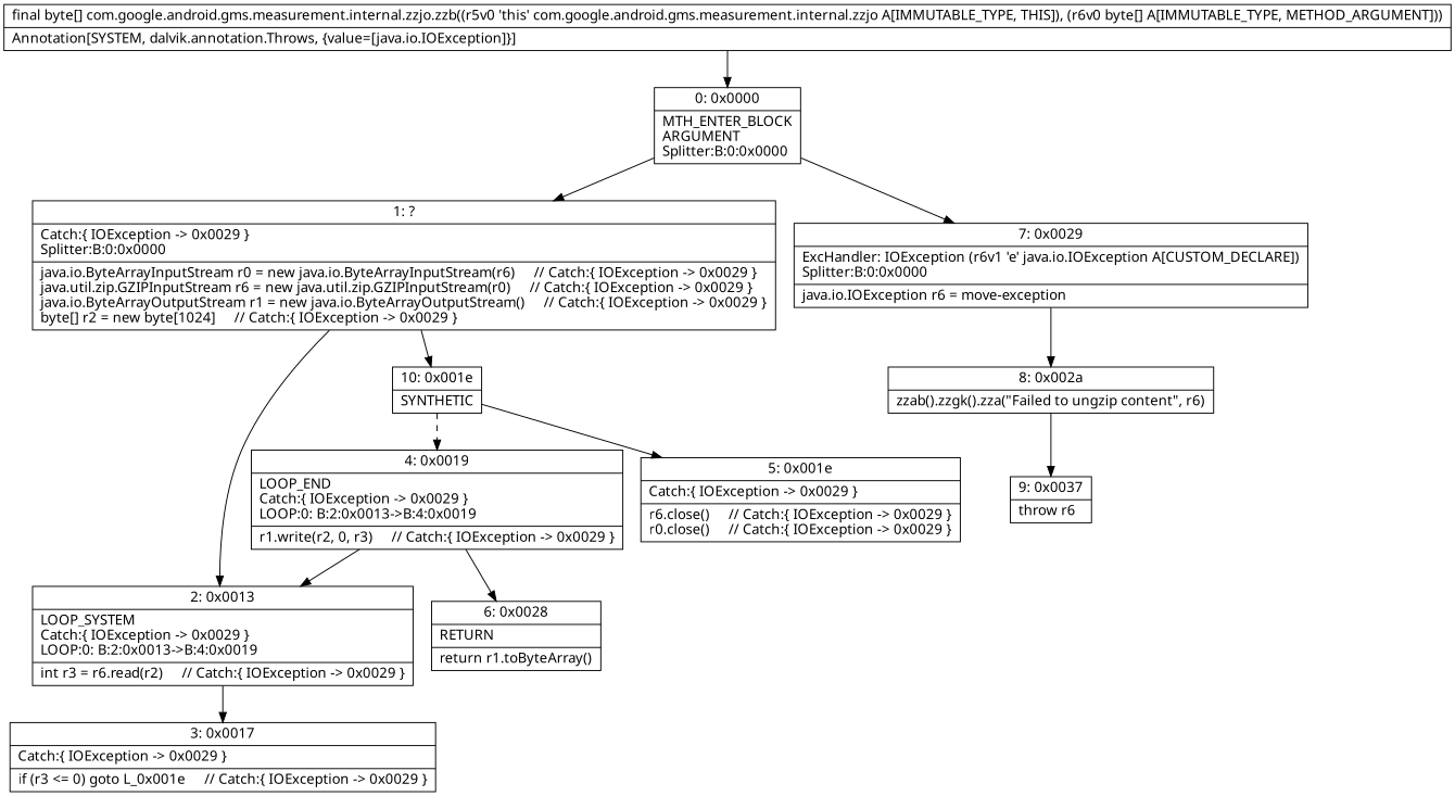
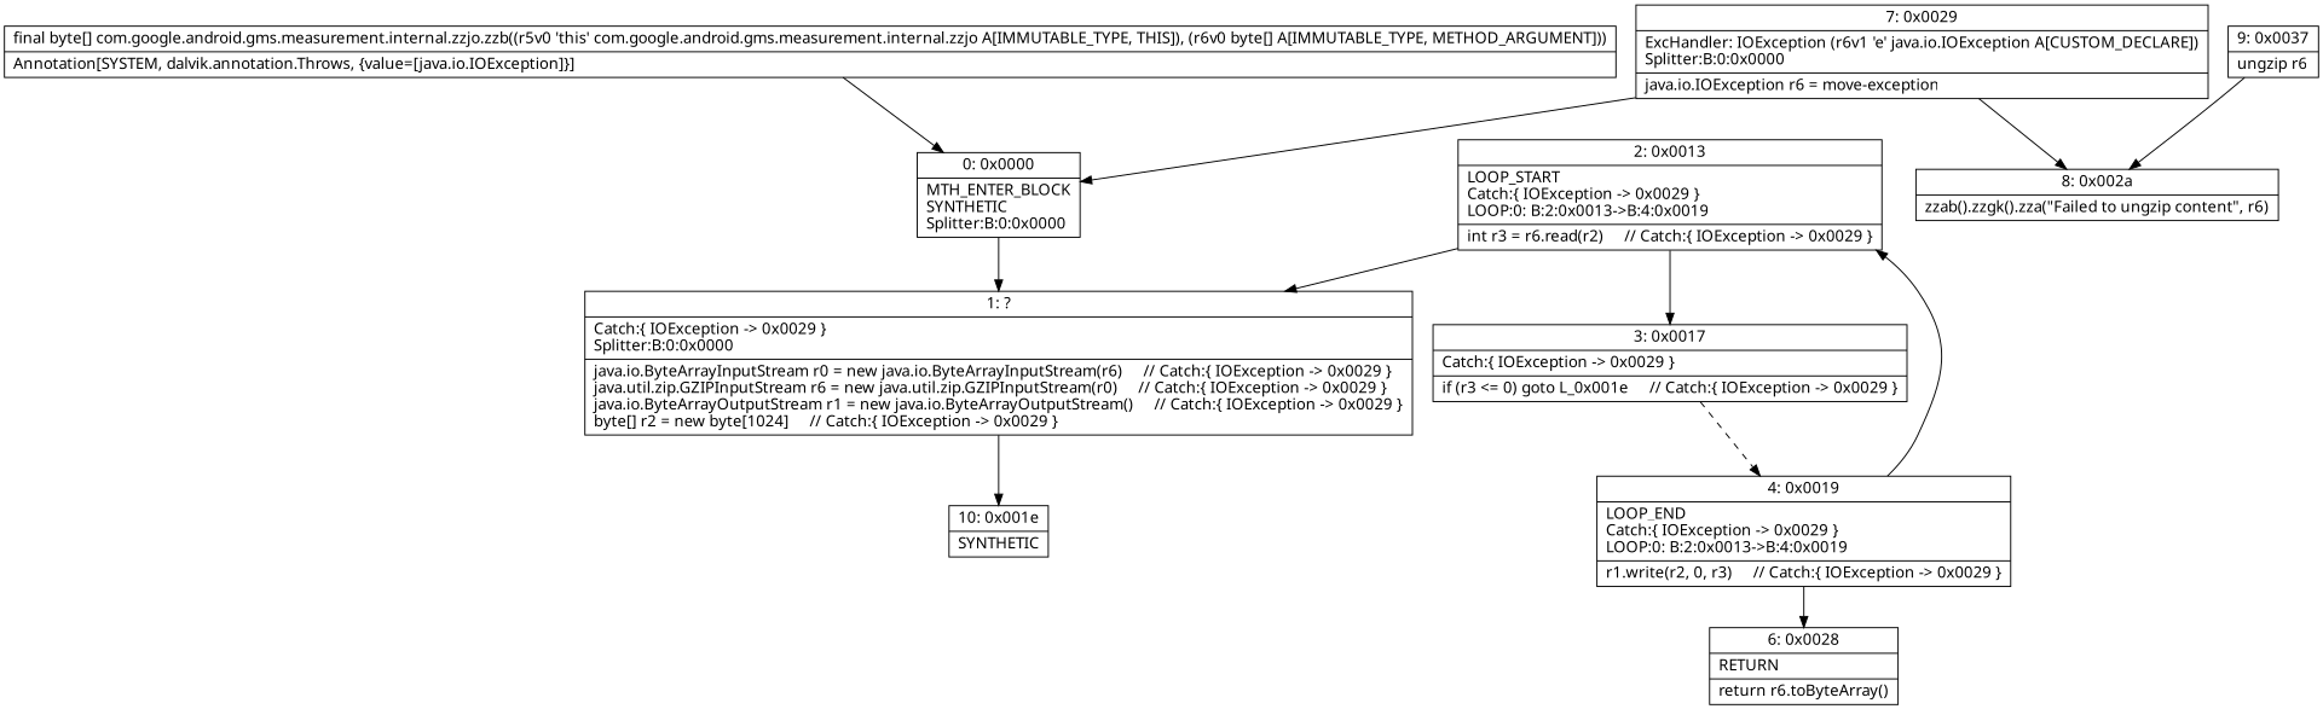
  digraph {
    fontname="Noto Sans"
    node [fontname="Noto Sans" shape=record]
    edge [fontname="Noto Sans"]
-   n1 [label="{0\:\ 0x0000|MTH_ENTER_BLOCK\lARGUMENT\lSplitter:B:0:0x0000\l}"]
+   n1 [label="{0\:\ 0x0000|MTH_ENTER_BLOCK\lSYNTHETIC\lSplitter:B:0:0x0000\l}"]
    n2 [label="{1\:\ ?|Catch:\{ IOException \-\> 0x0029 \}\lSplitter:B:0:0x0000\l|java.io.ByteArrayInputStream r0 = new java.io.ByteArrayInputStream(r6)     \/\/ Catch:\{ IOException \-\> 0x0029 \}\ljava.util.zip.GZIPInputStream r6 = new java.util.zip.GZIPInputStream(r0)     \/\/ Catch:\{ IOException \-\> 0x0029 \}\ljava.io.ByteArrayOutputStream r1 = new java.io.ByteArrayOutputStream()     \/\/ Catch:\{ IOException \-\> 0x0029 \}\lbyte[] r2 = new byte[1024]     \/\/ Catch:\{ IOException \-\> 0x0029 \}\l}"]
    n3 [label="{7\:\ 0x0029|ExcHandler: IOException (r6v1 'e' java.io.IOException A[CUSTOM_DECLARE])\lSplitter:B:0:0x0000\l|java.io.IOException r6 = move\-exception\l}"]
-   n4 [label="{2\:\ 0x0013|LOOP_SYSTEM\lCatch:\{ IOException \-\> 0x0029 \}\lLOOP:0: B:2:0x0013\-\>B:4:0x0019\l|int r3 = r6.read(r2)     \/\/ Catch:\{ IOException \-\> 0x0029 \}\l}"]
+   n4 [label="{2\:\ 0x0013|LOOP_START\lCatch:\{ IOException \-\> 0x0029 \}\lLOOP:0: B:2:0x0013\-\>B:4:0x0019\l|int r3 = r6.read(r2)     \/\/ Catch:\{ IOException \-\> 0x0029 \}\l}"]
    n5 [label="{10\:\ 0x001e|SYNTHETIC\l}"]
    n6 [label="{8\:\ 0x002a|zzab().zzgk().zza(\"Failed to ungzip content\", r6)\l}"]
    n7 [label="{3\:\ 0x0017|Catch:\{ IOException \-\> 0x0029 \}\l|if (r3 \<= 0) goto L_0x001e     \/\/ Catch:\{ IOException \-\> 0x0029 \}\l}"]
    n8 [label="{4\:\ 0x0019|LOOP_END\lCatch:\{ IOException \-\> 0x0029 \}\lLOOP:0: B:2:0x0013\-\>B:4:0x0019\l|r1.write(r2, 0, r3)     \/\/ Catch:\{ IOException \-\> 0x0029 \}\l}"]
-   n9 [label="{6\:\ 0x0028|RETURN\l|return r1.toByteArray()\l}"]
-   n10 [label="{5\:\ 0x001e|Catch:\{ IOException \-\> 0x0029 \}\l|r6.close()     \/\/ Catch:\{ IOException \-\> 0x0029 \}\lr0.close()     \/\/ Catch:\{ IOException \-\> 0x0029 \}\l}"]
-   n11 [label="{9\:\ 0x0037|throw r6\l}"]
+   n9 [label="{6\:\ 0x0028|RETURN\l|return r6.toByteArray()\l}"]
+   n11 [label="{9\:\ 0x0037|ungzip r6\l}"]
    n12 [label="{final byte[] com.google.android.gms.measurement.internal.zzjo.zzb((r5v0 'this' com.google.android.gms.measurement.internal.zzjo A[IMMUTABLE_TYPE, THIS]), (r6v0 byte[] A[IMMUTABLE_TYPE, METHOD_ARGUMENT]))  | Annotation[SYSTEM, dalvik.annotation.Throws, \{value=[java.io.IOException]\}]\l}"]
    n1 -> n2
-   n1 -> n3
-   n2 -> n4
+   n3 -> n1
+   n4 -> n2
    n2 -> n5
    n3 -> n6
    n4 -> n7
-   n5 -> n10
-   n6 -> n11
-   n5 -> n8 [style=dashed]
+   n11 -> n6
+   n7 -> n8 [style=dashed]
    n8 -> n4
    n8 -> n9
    n12 -> n1
  }
